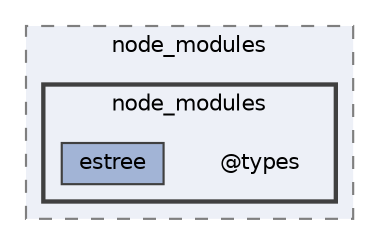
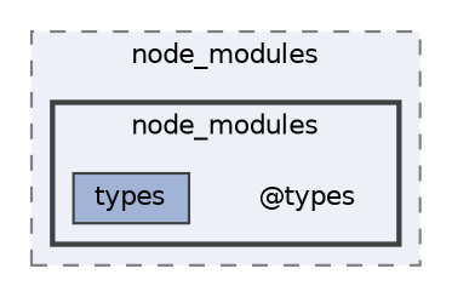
  digraph {
    compound=true
    node [fontname=Helvetica fontsize=10]
    n1 [height=0.2 label="@types" shape=plaintext width=0.4]
-   n2 [color=grey25 fillcolor="#a2b4d6" height=0.2 label=estree shape=box style=filled width=0.4]
+   n2 [color=grey25 fillcolor="#a2b4d6" height=0.2 label=types shape=box style=filled width=0.4]
    subgraph cluster_1 {
      bgcolor="#edf0f7"
      fontname=Helvetica
      fontsize=10
      label=node_modules
      pencolor=grey50
      style="filled,dashed"
      subgraph cluster_2 {
        bgcolor="#edf0f7"
        fontname=Helvetica
        fontsize=10
        pencolor=grey25
        style="filled,bold"
        n1
        n2
      }
    }
  }
